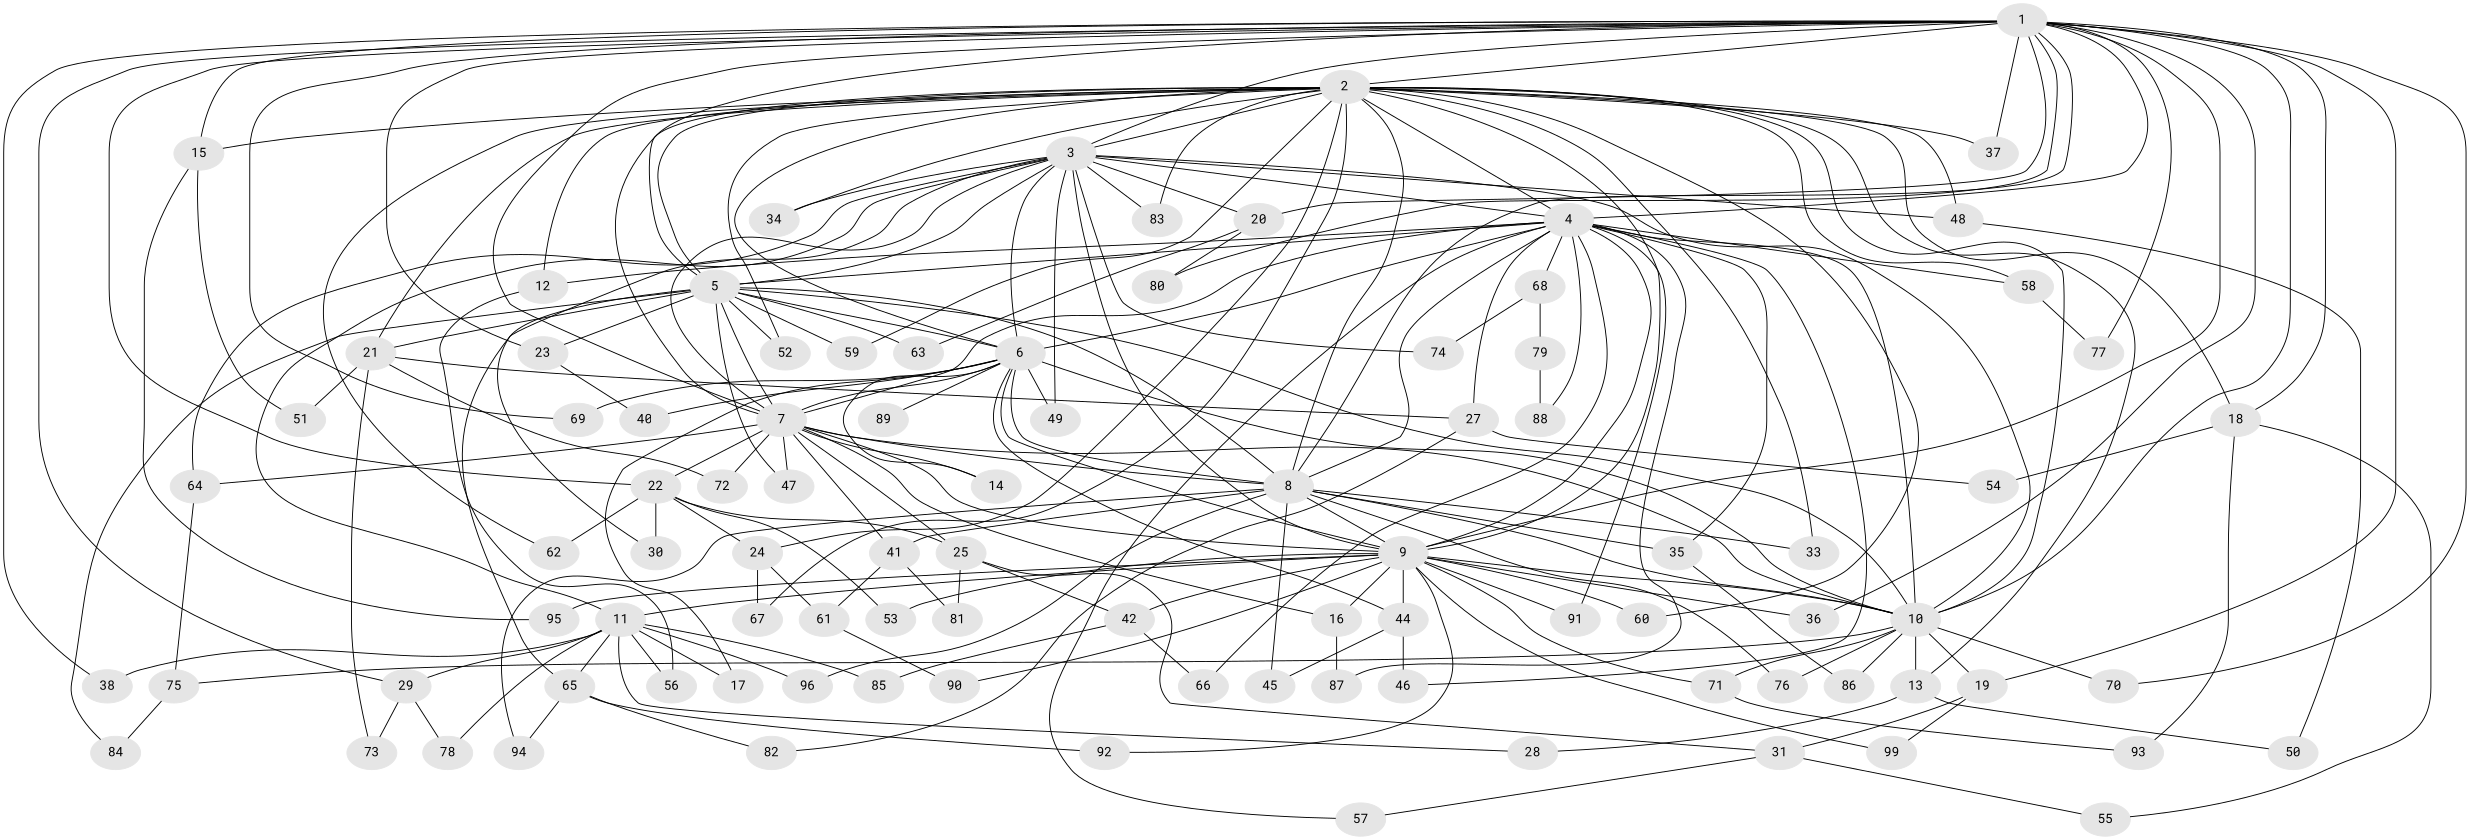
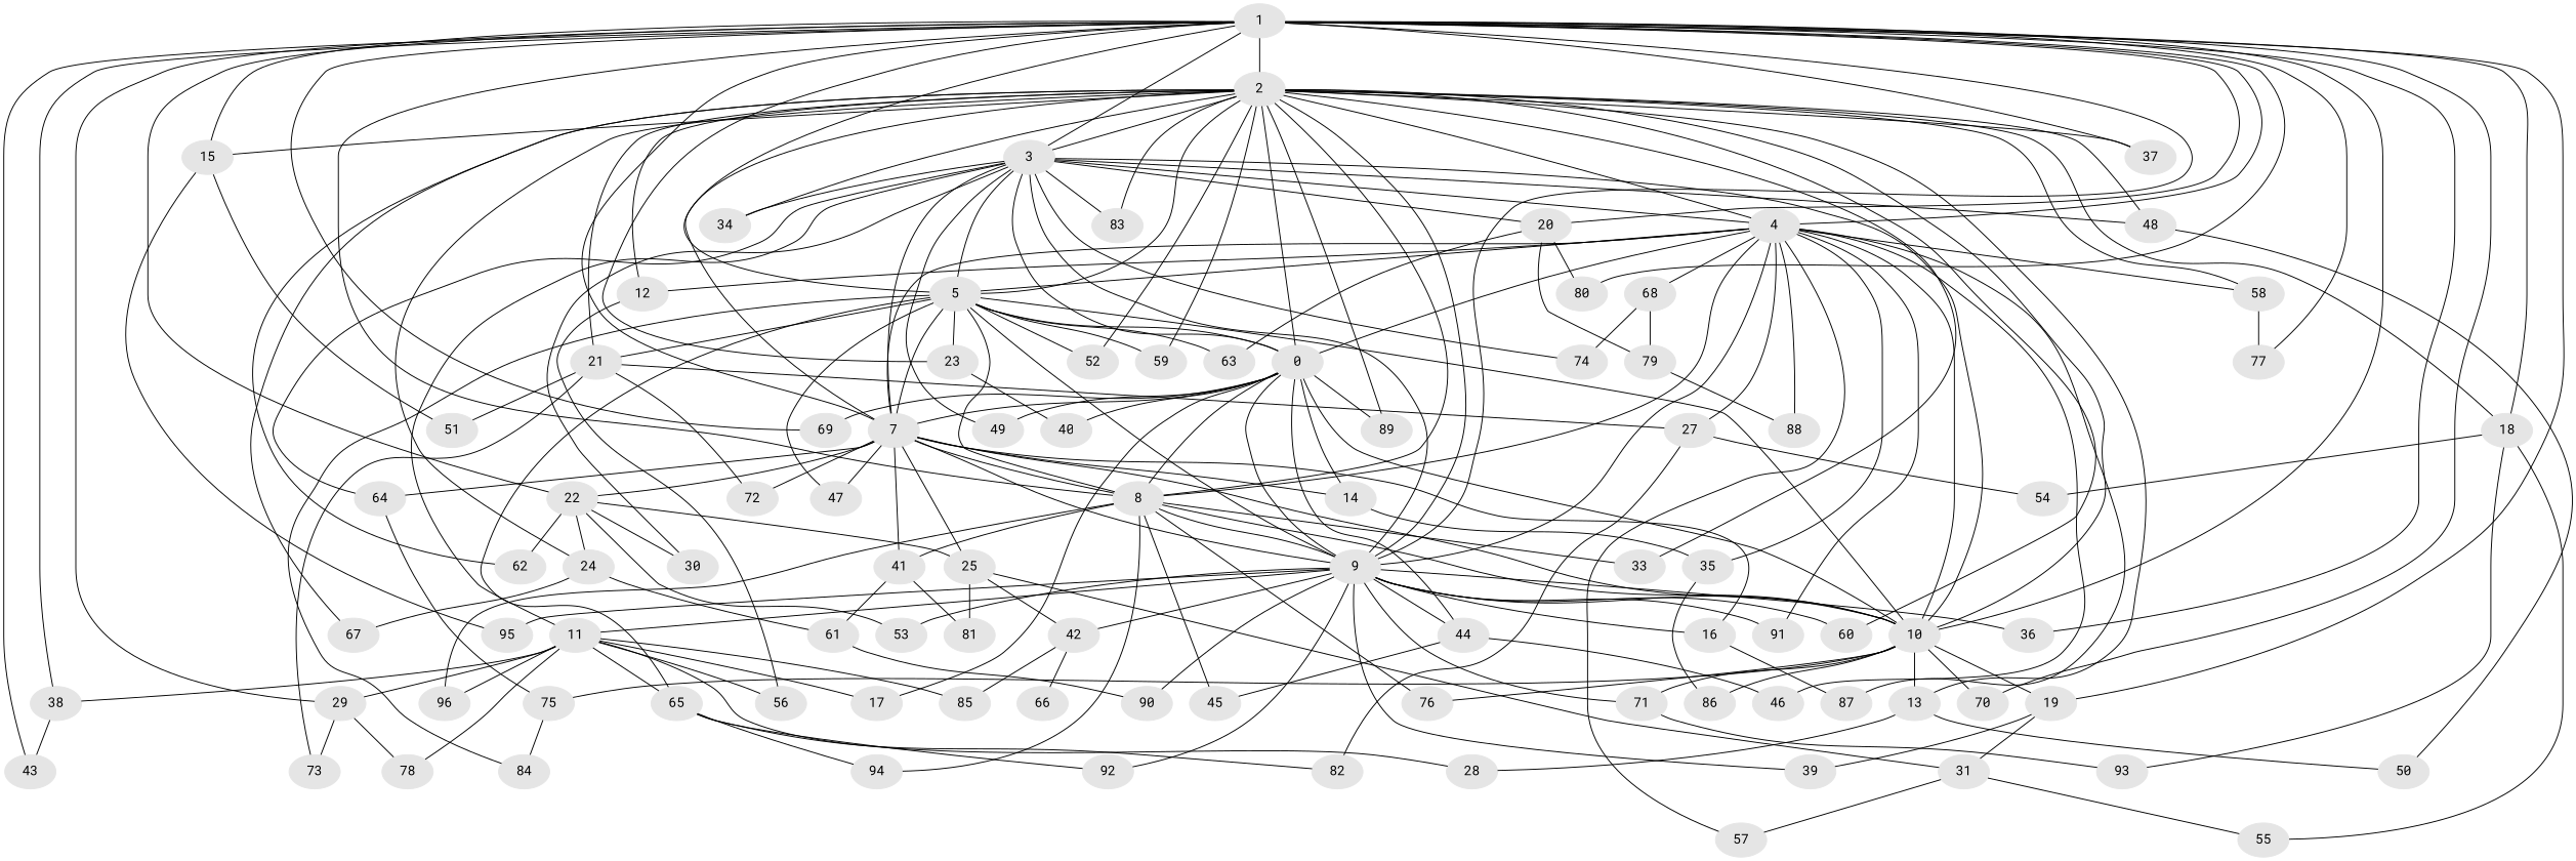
  graph {
    fontname="Roboto Mono"
    node [color=gray90 fontname="Roboto Mono" style=filled]
    edge [fontname="Roboto Mono"]
    1
    2
    3
    4
    5
    7
    8
    9
    10
    15
    18
    19
    20
    22
    23
    29
    36
    37
    38
+   43
    69
    70
    77
    80
-   6
+   6 [label=0]
    12
    13
    21
    24
    33
    34
    48
    52
    58
    59
    60
    62
    67
    83
    89
    11
    30
    49
    64
    74
    27
    35
    46
    57
    66
    68
    87
    88
    91
    47
    63
    65
    84
    14
    17
    40
    44
    16
    25
    41
    72
    n67 [label=96]
    45
    76
    94
-   39 [label=99]
+   39
    42
    53
    71
    90
    92
    95
    75
    86
    51
    54
    55
    93
    31
    79
    78
    73
    56
    28
    50
    61
    85
    82
    81
    1 -- 2
    1 -- 3
    1 -- 4
    1 -- 5
    1 -- 7
    1 -- 8
    1 -- 9
    1 -- 10
    1 -- 15
    1 -- 18
    1 -- 19
    1 -- 20
    1 -- 22
    1 -- 23
    1 -- 29
    1 -- 36
    1 -- 37
    1 -- 38
+   1 -- 43
    1 -- 69
    1 -- 70
    1 -- 77
    1 -- 80
    2 -- 3
    2 -- 4
    2 -- 5
    2 -- 7
    2 -- 8
    2 -- 9
    2 -- 10
    2 -- 15
    2 -- 18
    2 -- 37
    2 -- 6
    2 -- 12
    2 -- 13
    2 -- 21
    2 -- 24
    2 -- 33
    2 -- 34
    2 -- 48
    2 -- 52
    2 -- 58
    2 -- 59
    2 -- 60
    2 -- 62
    2 -- 67
    2 -- 83
+   2 -- 89
    3 -- 4
    3 -- 5
    3 -- 7
    3 -- 9
    3 -- 10
    3 -- 20
    3 -- 6
    3 -- 34
    3 -- 48
    3 -- 83
    3 -- 11
    3 -- 30
    3 -- 49
    3 -- 64
    3 -- 74
    4 -- 5
    4 -- 7
    4 -- 8
    4 -- 9
    4 -- 10
    4 -- 6
    4 -- 12
    4 -- 58
    4 -- 27
    4 -- 35
    4 -- 46
    4 -- 57
-   4 -- 66
    4 -- 68
    4 -- 87
    4 -- 88
    4 -- 91
    5 -- 7
    5 -- 8
+   5 -- 9
    5 -- 10
    5 -- 23
    5 -- 6
    5 -- 21
    5 -- 52
    5 -- 59
    5 -- 47
    5 -- 63
    5 -- 65
    5 -- 84
    7 -- 8
    7 -- 9
    7 -- 10
    7 -- 22
    7 -- 64
    7 -- 47
    7 -- 14
    7 -- 16
    7 -- 25
    7 -- 41
    7 -- 72
    8 -- 9
    8 -- 10
    8 -- 33
-   8 -- 35
+   14 -- 35
    8 -- 41
    8 -- n67
    8 -- 45
    8 -- 76
    8 -- 94
    9 -- 10
    9 -- 36
    9 -- 60
    9 -- 11
    9 -- 91
    9 -- 44
    9 -- 16
    9 -- 39
    9 -- 42
    9 -- 53
    9 -- 71
    9 -- 90
    9 -- 92
    9 -- 95
    10 -- 19
    10 -- 70
    10 -- 13
    10 -- 76
    10 -- 71
    10 -- 75
    10 -- 86
    15 -- 95
    15 -- 51
    18 -- 54
    18 -- 55
    18 -- 93
    19 -- 39
    19 -- 31
    20 -- 80
    20 -- 63
+   20 -- 79
    22 -- 24
    22 -- 62
    22 -- 30
    22 -- 25
    22 -- 53
    23 -- 40
    29 -- 78
    29 -- 73
+   38 -- 43
    6 -- 7
    6 -- 8
    6 -- 9
    6 -- 10
    6 -- 69
    6 -- 89
    6 -- 49
    6 -- 14
    6 -- 17
    6 -- 40
    6 -- 44
    12 -- 56
    13 -- 28
    13 -- 50
    21 -- 27
    21 -- 72
    21 -- 51
    21 -- 73
    24 -- 67
    24 -- 61
    48 -- 50
    58 -- 77
    11 -- 29
    11 -- 38
    11 -- 65
    11 -- 17
    11 -- n67
    11 -- 78
    11 -- 56
    11 -- 28
    11 -- 85
    64 -- 75
    27 -- 54
    27 -- 82
    35 -- 86
    68 -- 74
    68 -- 79
    65 -- 94
    65 -- 92
    65 -- 82
    44 -- 46
    44 -- 45
    16 -- 87
    25 -- 42
    25 -- 31
    25 -- 81
    41 -- 61
    41 -- 81
    42 -- 66
    42 -- 85
    71 -- 93
    75 -- 84
    31 -- 57
    31 -- 55
    79 -- 88
    61 -- 90
  }
